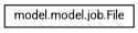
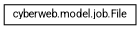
  digraph {
    rankdir=LR
    fontname=Roboto
-   n1 [color=black fillcolor=white fontname=Roboto fontsize=10 height=0.2 label="model.model.job.File" shape=record style=filled width=0.4]
+   n1 [color=black fillcolor=white fontname=Roboto fontsize=10 height=0.2 label="cyberweb.model.job.File" shape=record style=filled width=0.4]
  }
